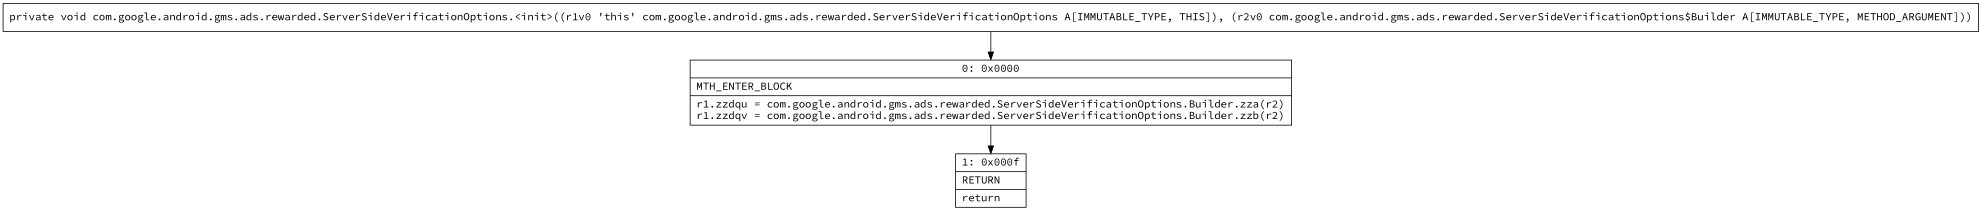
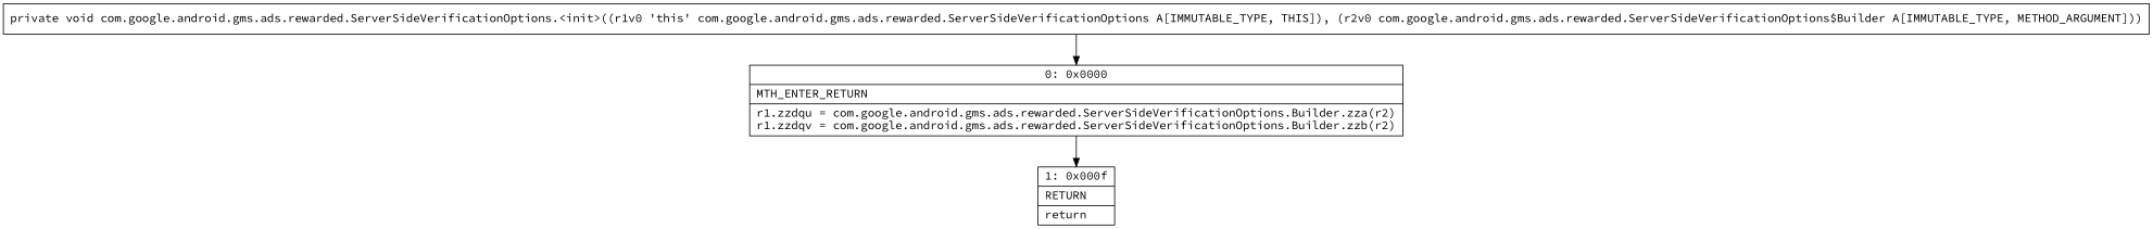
  digraph {
    fontname="Source Code Pro"
    node [shape=record fontname="Source Code Pro"]
    edge [fontname="Source Code Pro"]
-   n1 [label="{0\:\ 0x0000|MTH_ENTER_BLOCK\l|r1.zzdqu = com.google.android.gms.ads.rewarded.ServerSideVerificationOptions.Builder.zza(r2)\lr1.zzdqv = com.google.android.gms.ads.rewarded.ServerSideVerificationOptions.Builder.zzb(r2)\l}"]
+   n1 [label="{0\:\ 0x0000|MTH_ENTER_RETURN\l|r1.zzdqu = com.google.android.gms.ads.rewarded.ServerSideVerificationOptions.Builder.zza(r2)\lr1.zzdqv = com.google.android.gms.ads.rewarded.ServerSideVerificationOptions.Builder.zzb(r2)\l}"]
    n2 [label="{1\:\ 0x000f|RETURN\l|return\l}"]
    n3 [label="{private void com.google.android.gms.ads.rewarded.ServerSideVerificationOptions.\<init\>((r1v0 'this' com.google.android.gms.ads.rewarded.ServerSideVerificationOptions A[IMMUTABLE_TYPE, THIS]), (r2v0 com.google.android.gms.ads.rewarded.ServerSideVerificationOptions$Builder A[IMMUTABLE_TYPE, METHOD_ARGUMENT])) }"]
    n1 -> n2
    n3 -> n1
  }
